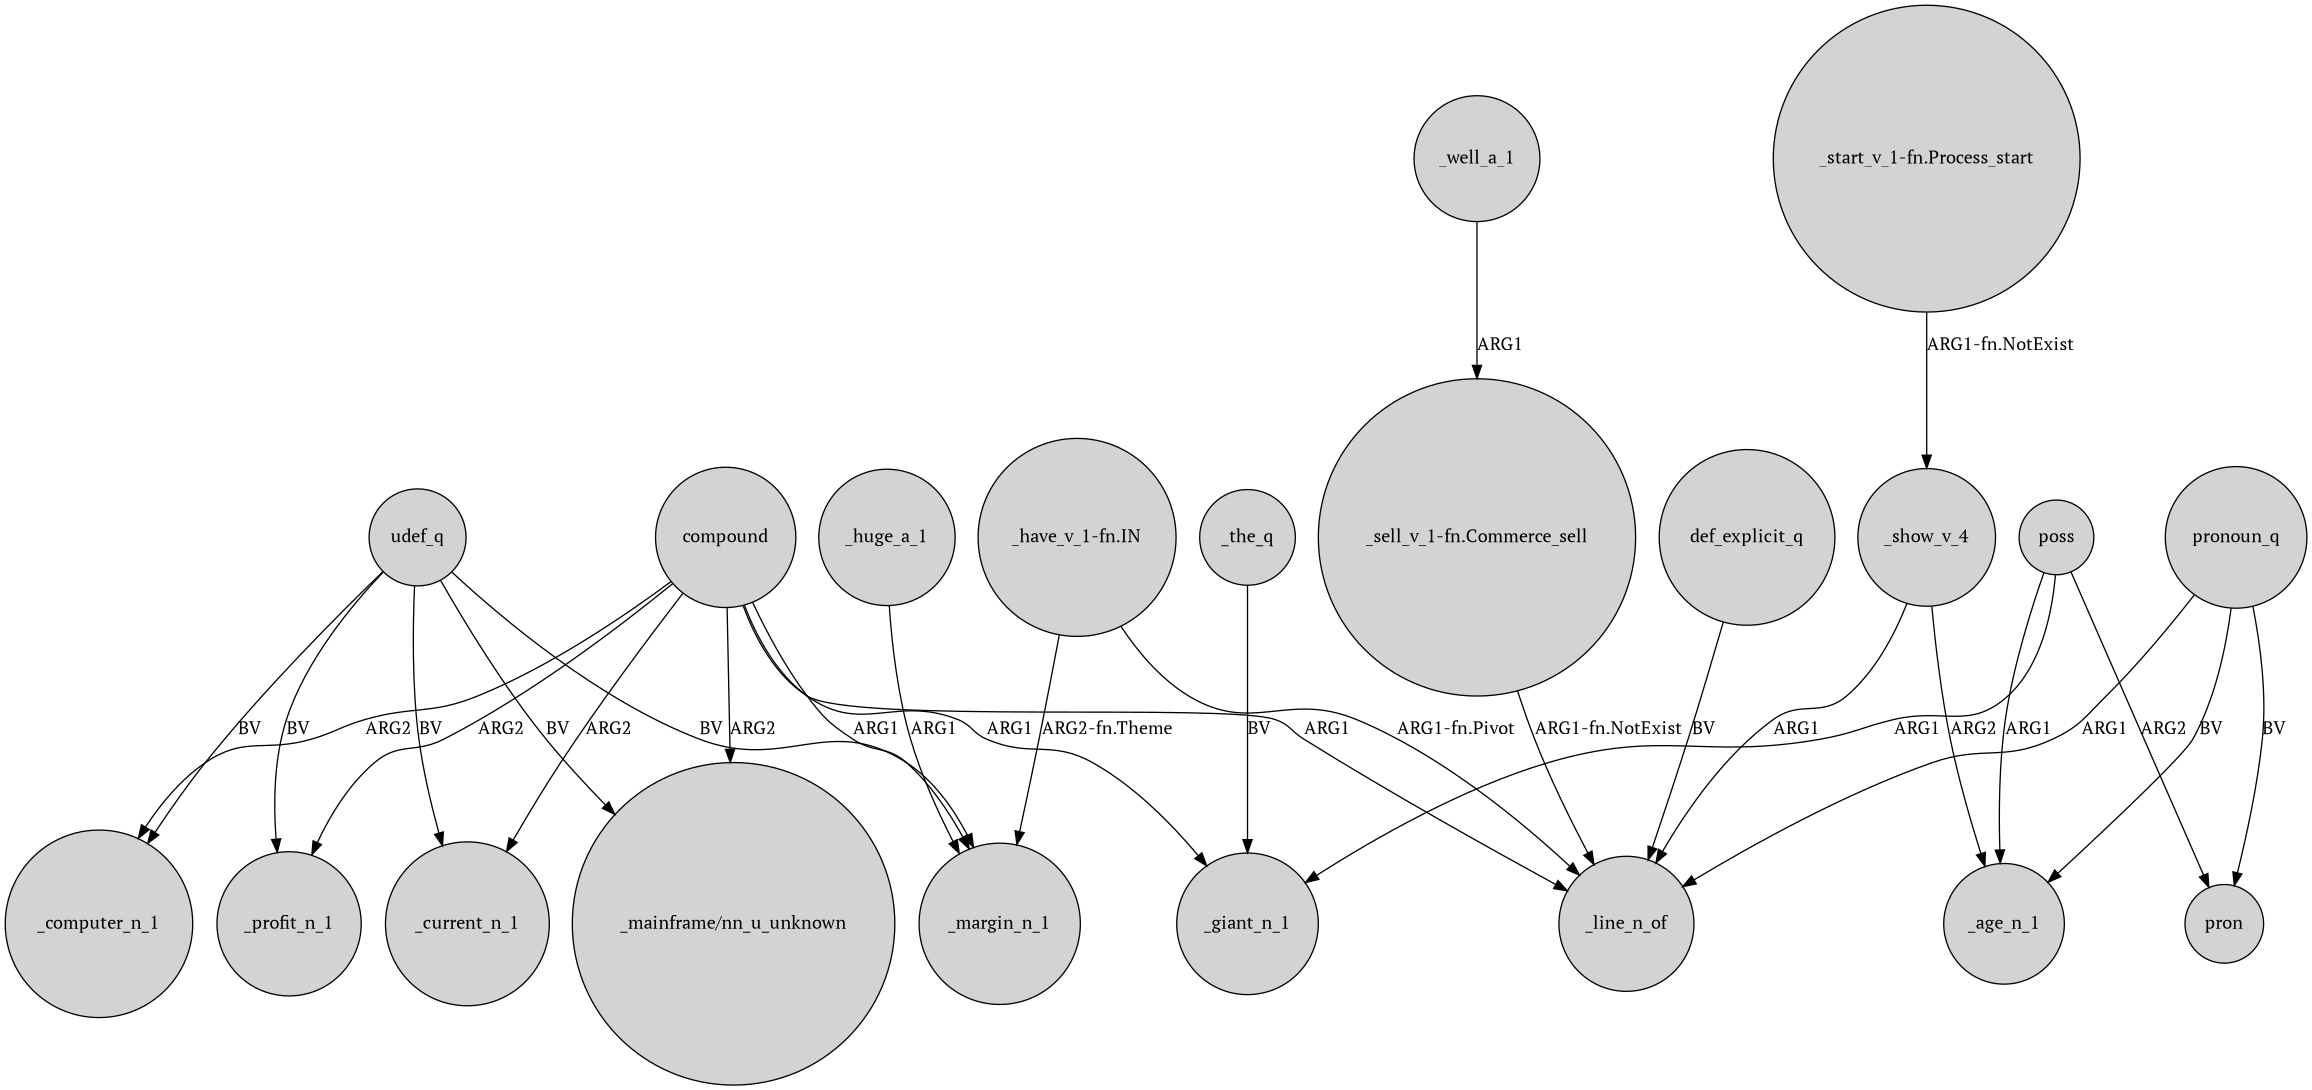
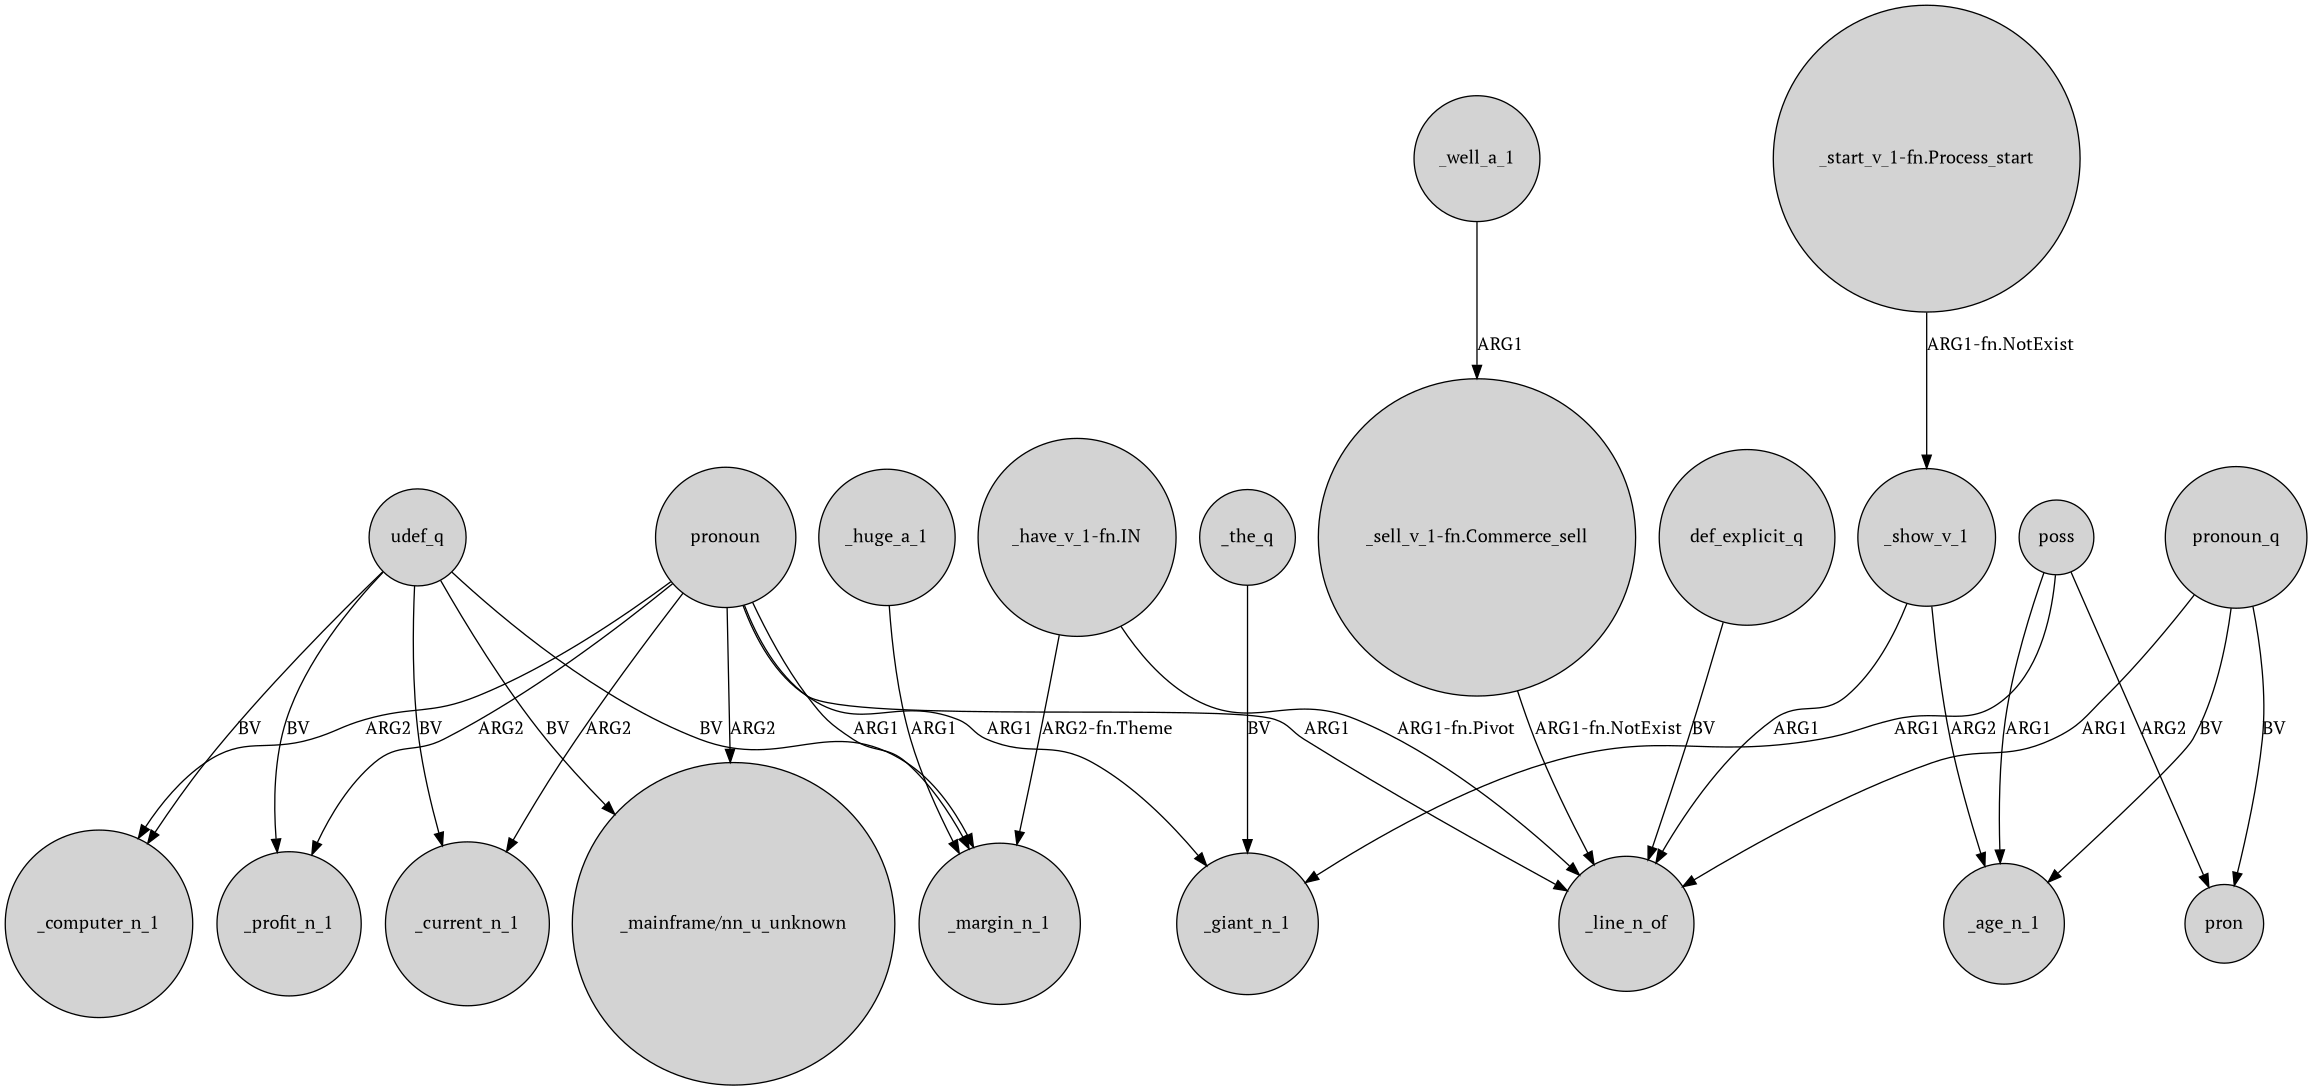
  digraph {
    fontname="PT Serif"
    node [fontname="PT Serif" shape=circle style=filled]
    edge [fontname="PT Serif"]
-   compound
+   compound [label=pronoun]
    _current_n_1
    _giant_n_1
    _line_n_of
    _margin_n_1
    _computer_n_1
    _profit_n_1
    "_mainframe/nn_u_unknown"
    poss
    pron
    _age_n_1
    def_explicit_q
    "_have_v_1-fn.IN"
    udef_q
-   _show_v_1 [label=_show_v_4]
+   _show_v_1
    _huge_a_1
    "_start_v_1-fn.Process_start"
    pronoun_q
    _well_a_1
    "_sell_v_1-fn.Commerce_sell"
    _the_q
    compound -> _current_n_1 [label=ARG2]
    compound -> _giant_n_1 [label=ARG1]
    compound -> _line_n_of [label=ARG1]
    compound -> _margin_n_1 [label=ARG1]
    compound -> _computer_n_1 [label=ARG2]
    compound -> _profit_n_1 [label=ARG2]
    compound -> "_mainframe/nn_u_unknown" [label=ARG2]
    poss -> _giant_n_1 [label=ARG1]
    poss -> pron [label=ARG2]
    poss -> _age_n_1 [label=ARG1]
    def_explicit_q -> _line_n_of [label=BV]
    "_have_v_1-fn.IN" -> _line_n_of [label="ARG1-fn.Pivot"]
    "_have_v_1-fn.IN" -> _margin_n_1 [label="ARG2-fn.Theme"]
    udef_q -> _current_n_1 [label=BV]
    udef_q -> _margin_n_1 [label=BV]
    udef_q -> _computer_n_1 [label=BV]
    udef_q -> _profit_n_1 [label=BV]
    udef_q -> "_mainframe/nn_u_unknown" [label=BV]
    _show_v_1 -> _line_n_of [label=ARG1]
    _show_v_1 -> _age_n_1 [label=ARG2]
    _huge_a_1 -> _margin_n_1 [label=ARG1]
    "_start_v_1-fn.Process_start" -> _show_v_1 [label="ARG1-fn.NotExist"]
    pronoun_q -> _line_n_of [label=ARG1]
    pronoun_q -> pron [label=BV]
    pronoun_q -> _age_n_1 [label=BV]
    _well_a_1 -> "_sell_v_1-fn.Commerce_sell" [label=ARG1]
    "_sell_v_1-fn.Commerce_sell" -> _line_n_of [label="ARG1-fn.NotExist"]
    _the_q -> _giant_n_1 [label=BV]
  }
